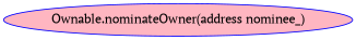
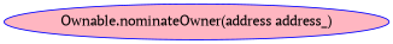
  digraph {
    fontname="PT Serif"
-   "Ownable.nominateOwner(address nominee_)" [height=0.5 width=5.1778 style=filled fillcolor=lightpink color=blue shape=ellipse fontname="PT Serif"]
+   "Ownable.nominateOwner(address nominee_)" [height=0.5 width=5.1778 style=filled fillcolor=lightpink color=blue shape=ellipse fontname="PT Serif" label="Ownable.nominateOwner(address address_)"]
  }
